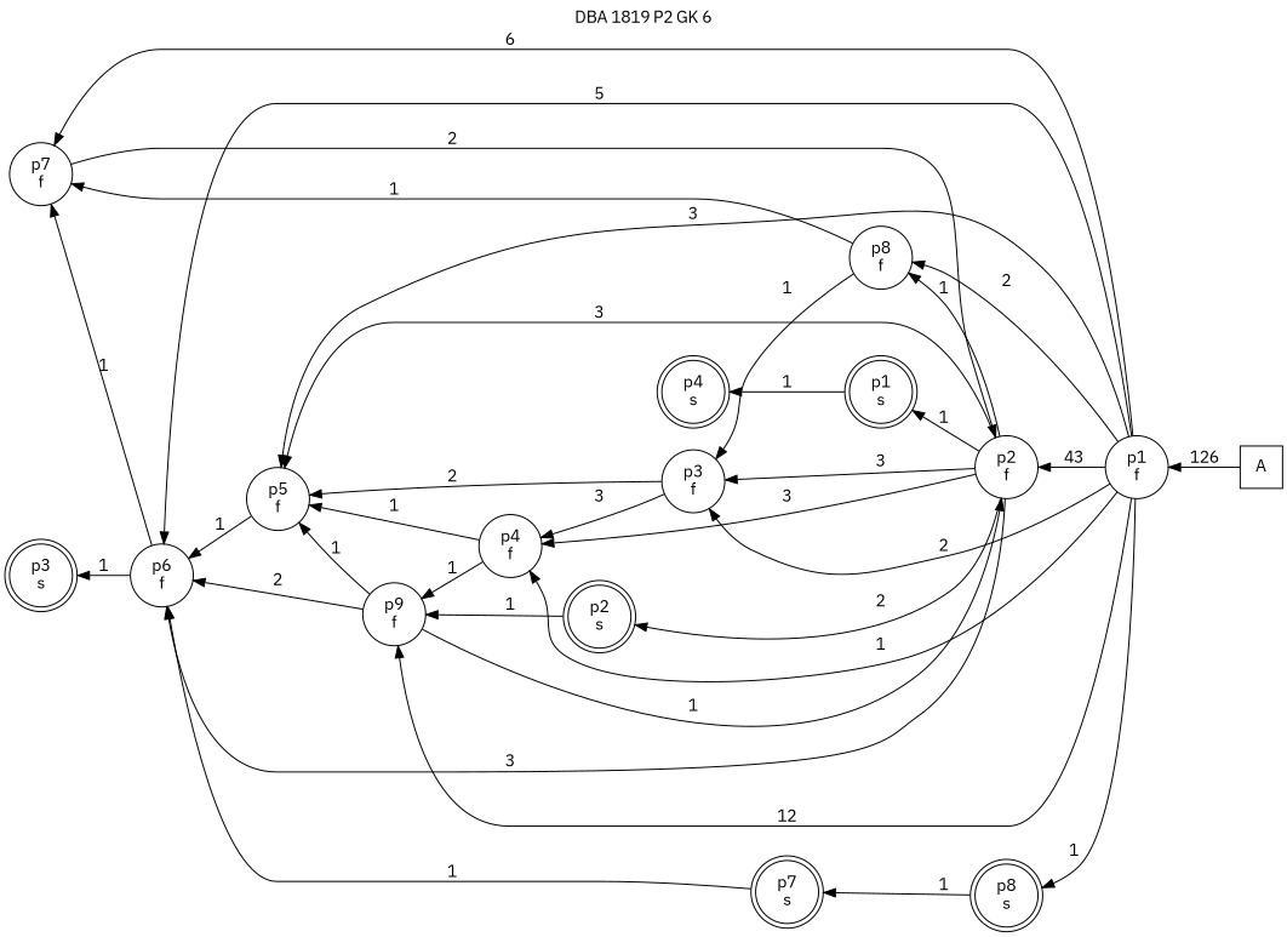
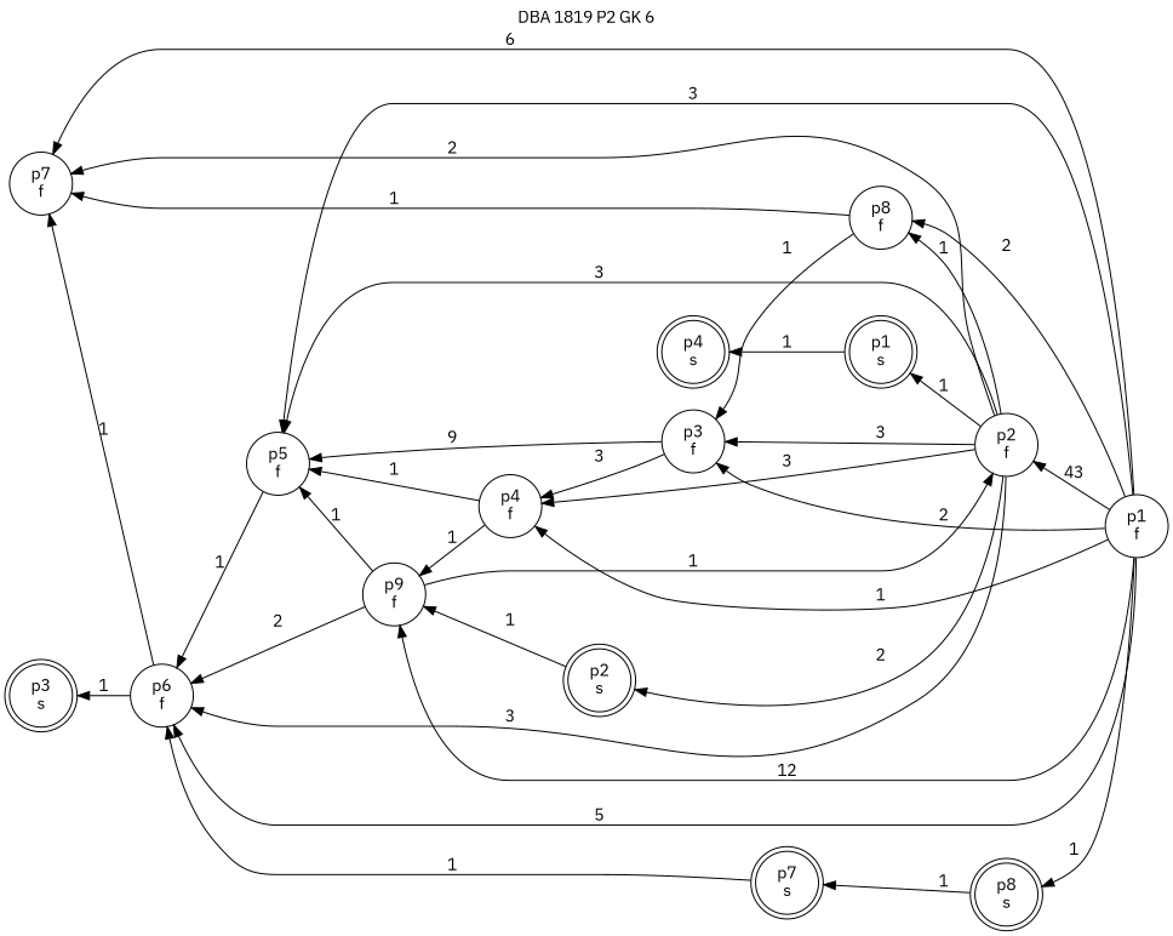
  digraph {
    fontname="IBM Plex Sans"
    label=" DBA 1819 P2 GK 6 "
    labelloc=tl
    rankdir=RL
    node [fontname="IBM Plex Sans" shape=circle]
    edge [fontname="IBM Plex Sans"]
-   n1 [label=A shape=square]
    n2 [label="p1\nf"]
    n3 [label="p2\nf"]
    n4 [label="p9\nf"]
    n5 [label="p3\nf"]
    n6 [label="p4\nf"]
    n7 [label="p8\nf"]
    n8 [label="p7\nf"]
    n9 [label="p5\nf"]
    n10 [label="p6\nf"]
    n11 [label="p8\ns" shape=doublecircle]
    n12 [label="p1\ns" shape=doublecircle]
    n13 [label="p2\ns" shape=doublecircle]
    n14 [label="p3\ns" shape=doublecircle]
    n15 [label="p4\ns" shape=doublecircle]
    n16 [label="p7\ns" shape=doublecircle]
-   n1 -> n2 [label=126]
    n2 -> n3 [label=43]
    n2 -> n4 [label=12]
    n2 -> n5 [label=2]
    n2 -> n6 [label=1]
    n2 -> n7 [label=2]
    n2 -> n8 [label=6]
    n2 -> n9 [label=3]
    n2 -> n10 [label=5]
    n2 -> n11 [label=1]
    n3 -> n5 [label=3]
    n3 -> n6 [label=3]
    n3 -> n7 [label=1]
-   n8 -> n3 [label=2]
+   n3 -> n8 [label=2]
    n3 -> n9 [label=3]
    n3 -> n10 [label=3]
    n3 -> n12 [label=1]
    n3 -> n13 [label=2]
    n4 -> n3 [label=1]
    n4 -> n9 [label=1]
    n4 -> n10 [label=2]
    n5 -> n6 [label=3]
-   n5 -> n9 [label=2]
+   n5 -> n9 [label=9]
    n6 -> n4 [label=1]
    n6 -> n9 [label=1]
    n7 -> n5 [label=1]
    n7 -> n8 [label=1]
    n9 -> n10 [label=1]
    n10 -> n8 [label=1]
    n10 -> n14 [label=1]
    n11 -> n16 [label=1]
    n12 -> n15 [label=1]
    n13 -> n4 [label=1]
    n16 -> n10 [label=1]
  }
